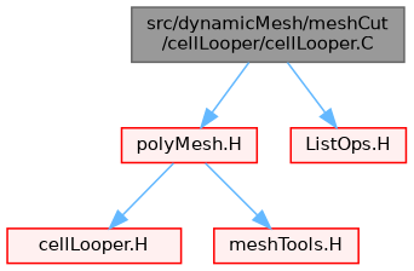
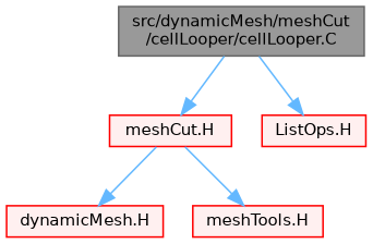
  digraph {
    node [color=red fillcolor="#FFF0F0" fontname=Helvetica fontsize=10 shape=box style=filled]
    edge [color=steelblue1 fontname=Helvetica fontsize=10 labelfontname=Helvetica labelfontsize=10 style=solid]
    n1 [color=gray40 fillcolor=grey60 fontcolor=black height=0.2 label="src/dynamicMesh/meshCut\l/cellLooper/cellLooper.C" width=0.4]
-   n2 [height=0.2 label="polyMesh.H" width=0.4]
+   n2 [height=0.2 label="meshCut.H" width=0.4]
    n3 [height=0.2 label="ListOps.H" width=0.4]
-   n4 [height=0.2 label="cellLooper.H" width=0.4]
+   n4 [height=0.2 label="dynamicMesh.H" width=0.4]
    n5 [height=0.2 label="meshTools.H" width=0.4]
    n1 -> n2
    n1 -> n3
    n2 -> n4
    n2 -> n5
  }
